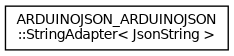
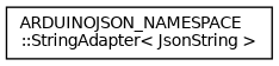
  digraph {
    rankdir=LR
-   n1 [color=black fillcolor=white fontname=Helvetica fontsize=10 height=0.2 label="ARDUINOJSON_ARDUINOJSON\l::StringAdapter\< JsonString \>" shape=record style=filled width=0.4]
+   n1 [color=black fillcolor=white fontname=Helvetica fontsize=10 height=0.2 label="ARDUINOJSON_NAMESPACE\l::StringAdapter\< JsonString \>" shape=record style=filled width=0.4]
  }
